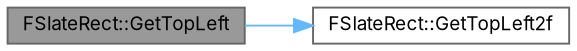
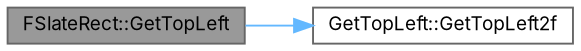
  digraph {
    rankdir=LR
    fontname=Inter
    node [fontname=Inter fontsize=10 shape=box style=filled]
    n1 [color=gray40 fillcolor=grey60 fontcolor=black height=0.2 label="FSlateRect::GetTopLeft" width=0.4]
-   n2 [color=grey40 fillcolor=white height=0.2 label="FSlateRect::GetTopLeft2f" width=0.4]
+   n2 [color=grey40 fillcolor=white height=0.2 label="GetTopLeft::GetTopLeft2f" width=0.4]
    n1 -> n2 [color=steelblue1 fontname=Inter fontsize=10 labelfontname=Helvetica labelfontsize=10 style=solid]
  }
